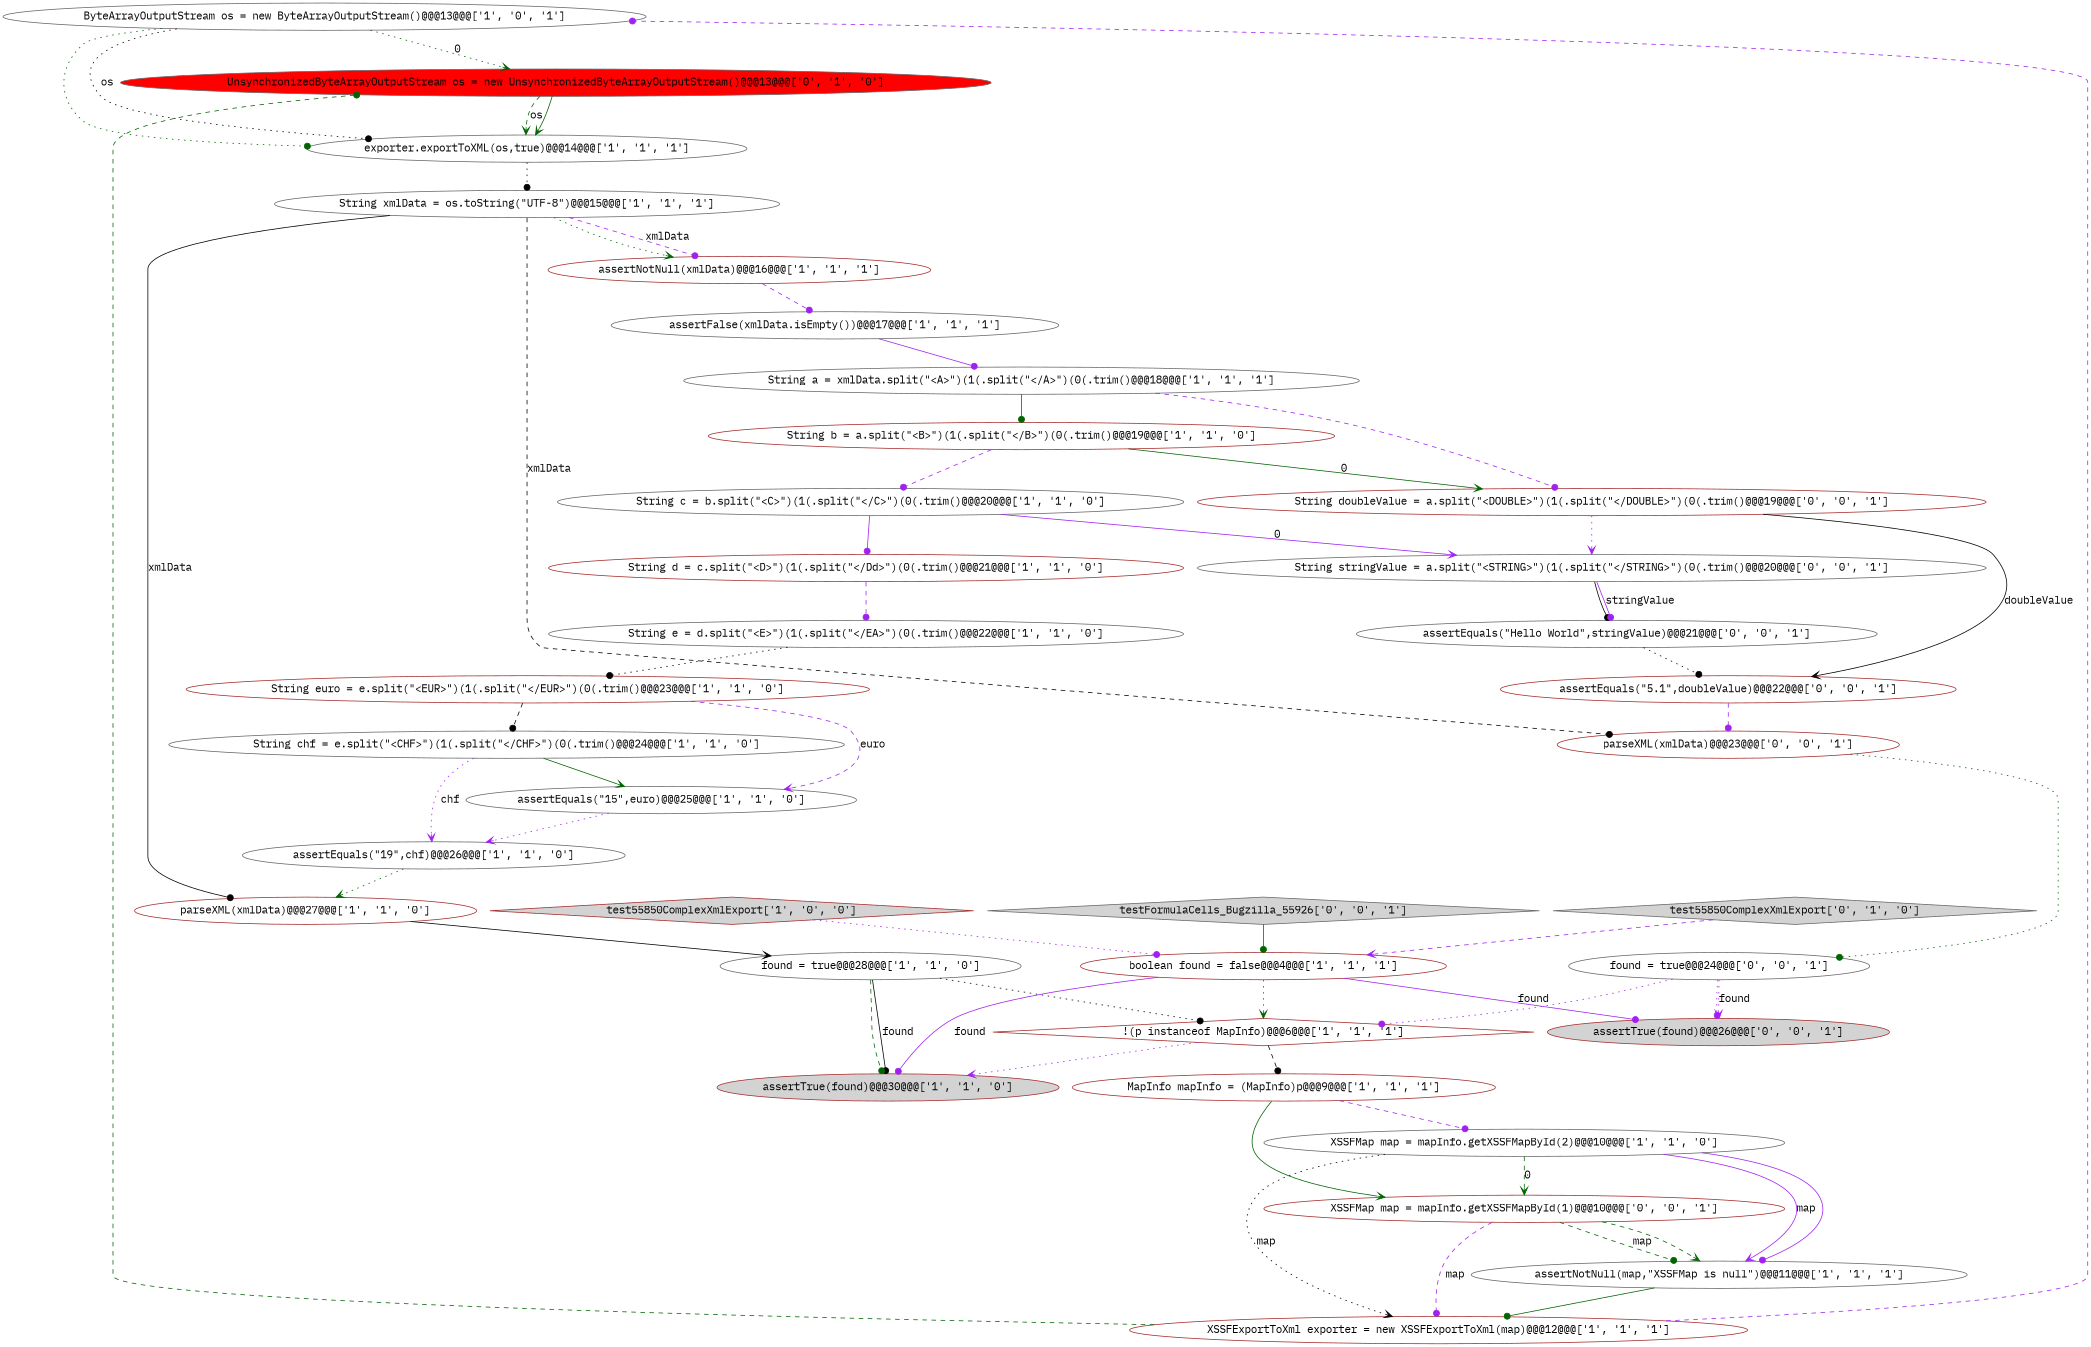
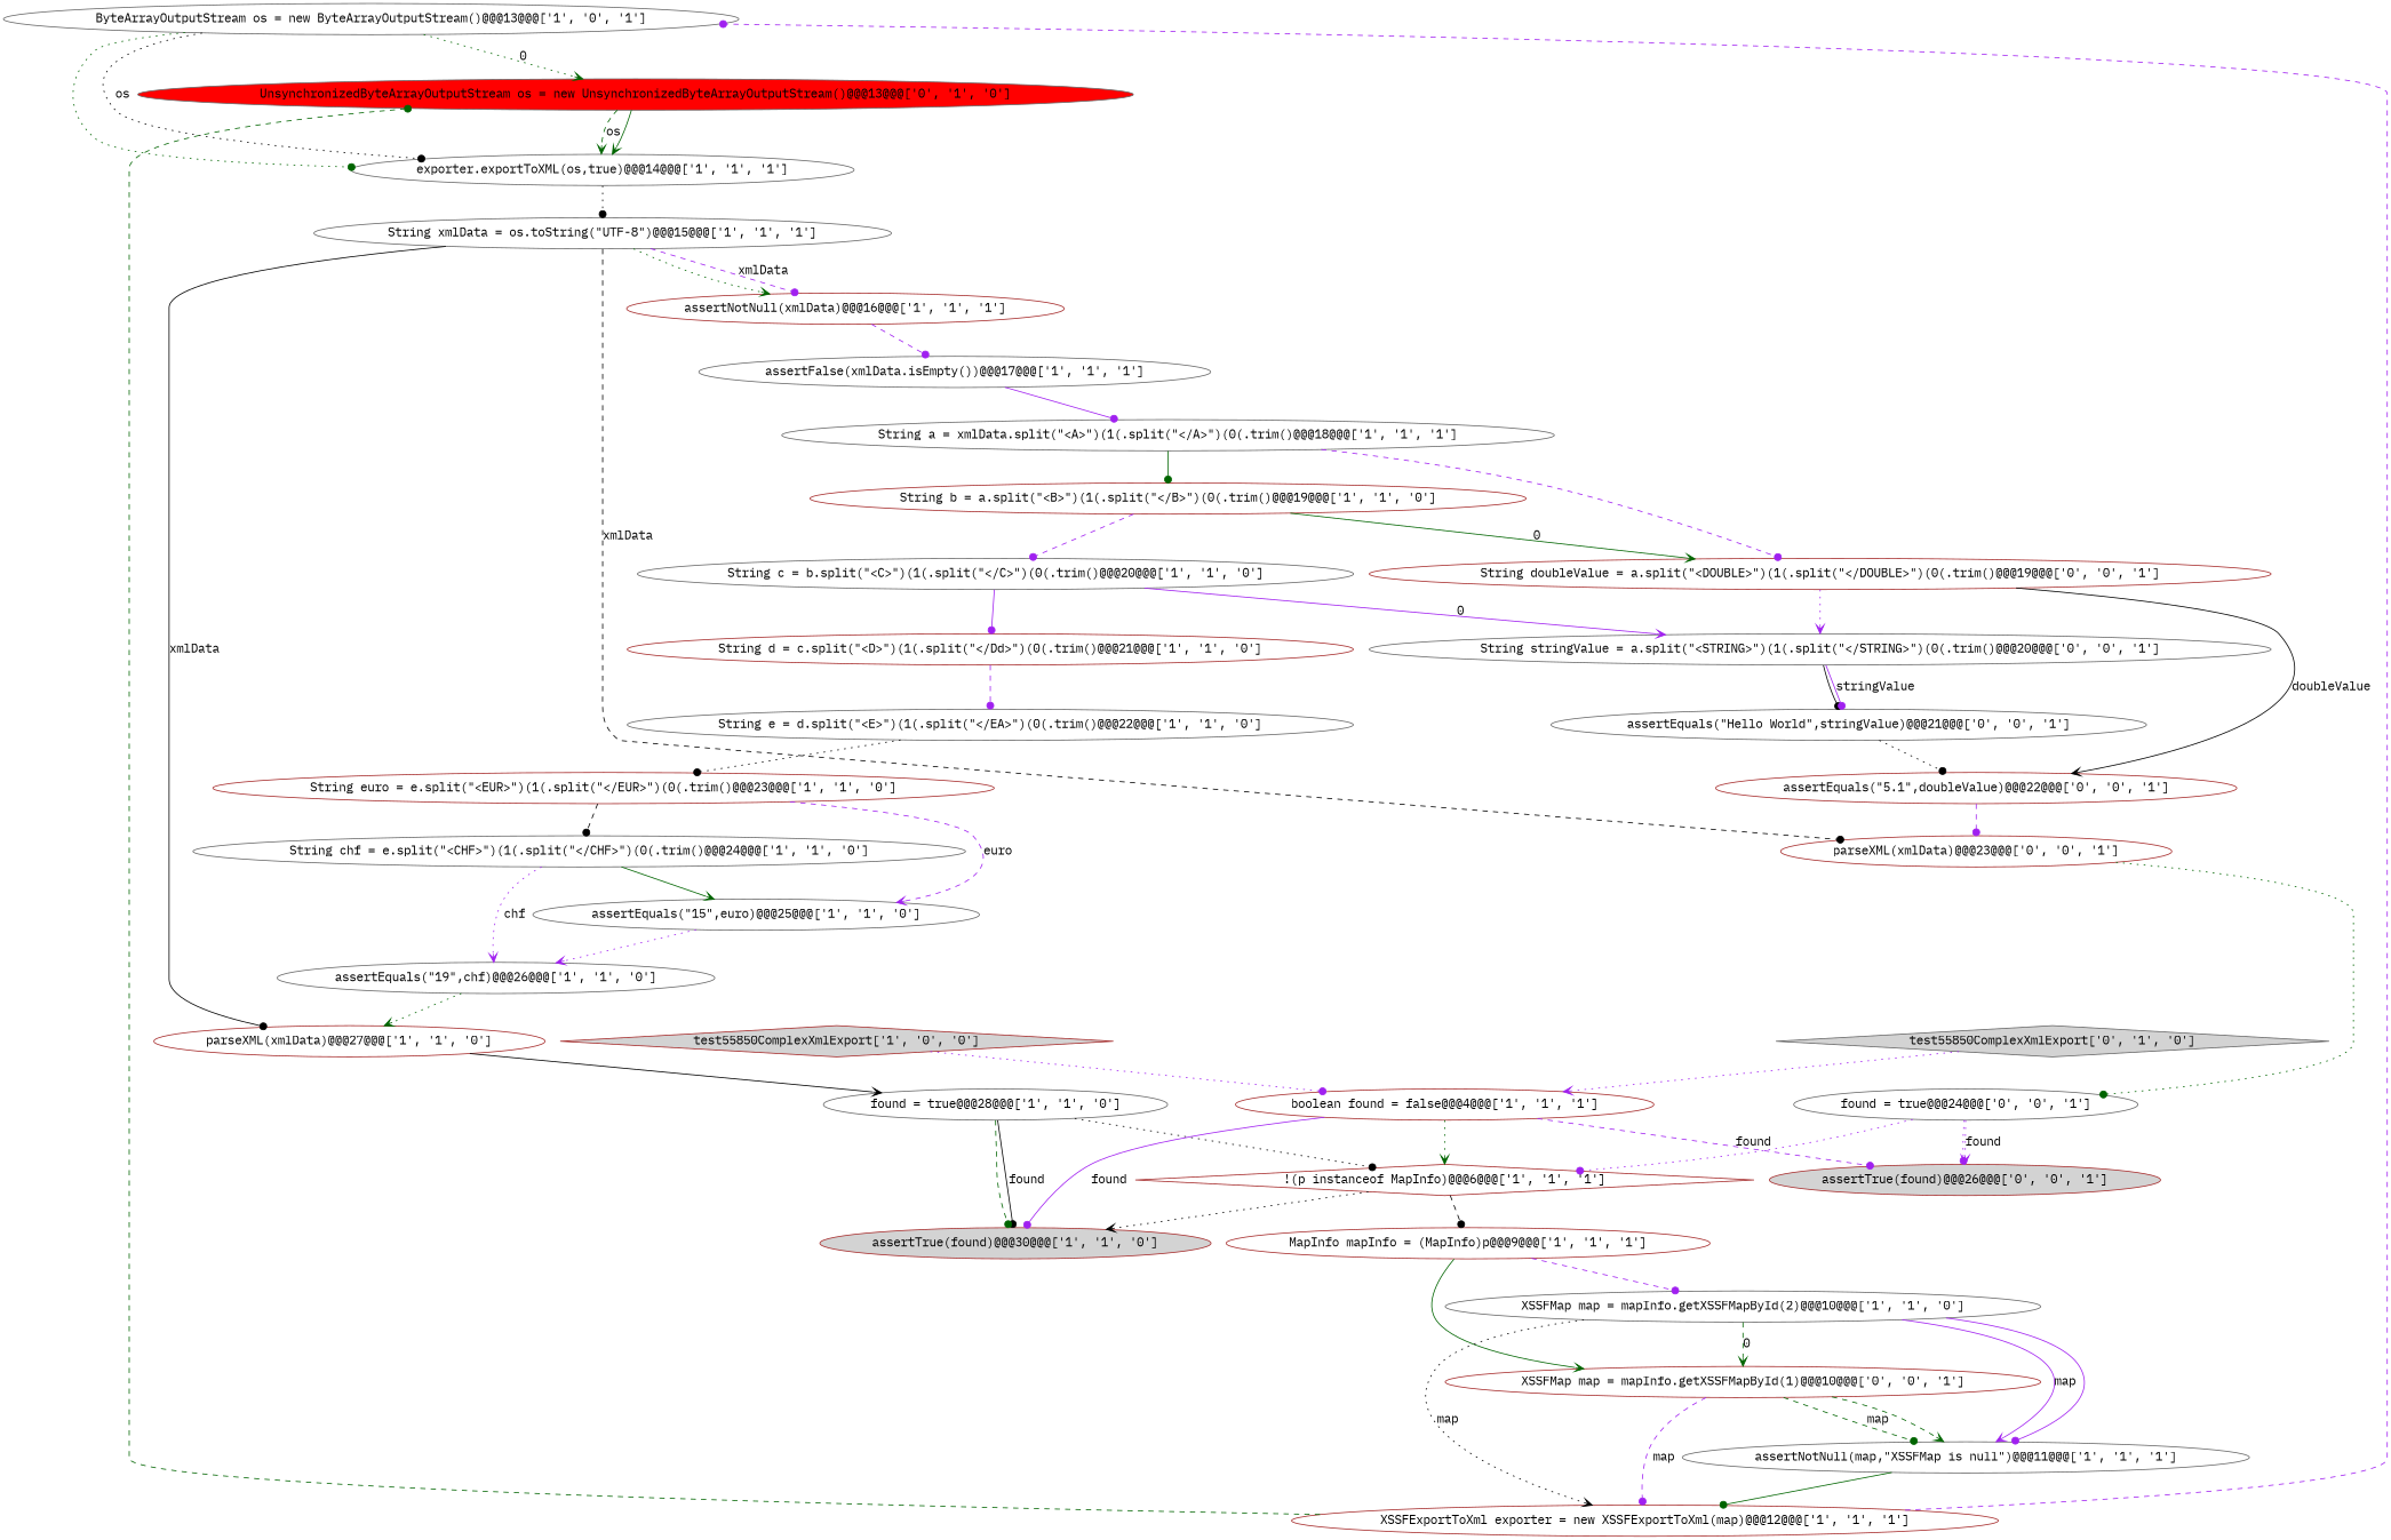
  digraph {
    fontname="IBM Plex Mono"
    node [color=gray40 fillcolor=white fontname="IBM Plex Mono" shape=ellipse style=filled]
    edge [arrowhead=dot color=purple fontname="IBM Plex Mono" style=dotted]
    n1 [label="ByteArrayOutputStream os = new ByteArrayOutputStream()@@@13@@@['1', '0', '1']"]
    n2 [fillcolor=red label="UnsynchronizedByteArrayOutputStream os = new UnsynchronizedByteArrayOutputStream()@@@13@@@['0', '1', '0']"]
    n3 [label="exporter.exportToXML(os,true)@@@14@@@['1', '1', '1']"]
    n4 [label="String xmlData = os.toString(\"UTF-8\")@@@15@@@['1', '1', '1']"]
    n5 [label="assertFalse(xmlData.isEmpty())@@@17@@@['1', '1', '1']"]
    n6 [label="String a = xmlData.split(\"<A>\")(1(.split(\"</A>\")(0(.trim()@@@18@@@['1', '1', '1']"]
    n7 [color=brown label="String b = a.split(\"<B>\")(1(.split(\"</B>\")(0(.trim()@@@19@@@['1', '1', '0']"]
    n8 [color=brown label="String doubleValue = a.split(\"<DOUBLE>\")(1(.split(\"</DOUBLE>\")(0(.trim()@@@19@@@['0', '0', '1']"]
    n9 [label="found = true@@@28@@@['1', '1', '0']"]
    n10 [color=brown label="!(p instanceof MapInfo)@@@6@@@['1', '1', '1']" shape=diamond]
    n11 [color=brown fillcolor=lightgray label="assertTrue(found)@@@30@@@['1', '1', '0']"]
    n12 [color=brown label="MapInfo mapInfo = (MapInfo)p@@@9@@@['1', '1', '1']"]
    n13 [color=brown label="String d = c.split(\"<D>\")(1(.split(\"</Dd>\")(0(.trim()@@@21@@@['1', '1', '0']"]
    n14 [label="String e = d.split(\"<E>\")(1(.split(\"</EA>\")(0(.trim()@@@22@@@['1', '1', '0']"]
    n15 [color=brown label="String euro = e.split(\"<EUR>\")(1(.split(\"</EUR>\")(0(.trim()@@@23@@@['1', '1', '0']"]
    n16 [color=brown label="parseXML(xmlData)@@@23@@@['0', '0', '1']"]
    n17 [color=brown label="assertNotNull(xmlData)@@@16@@@['1', '1', '1']"]
    n18 [color=brown label="parseXML(xmlData)@@@27@@@['1', '1', '0']"]
    n19 [label="found = true@@@24@@@['0', '0', '1']"]
    n20 [color=brown fillcolor=lightgray label="assertTrue(found)@@@26@@@['0', '0', '1']"]
    n21 [label="assertEquals(\"Hello World\",stringValue)@@@21@@@['0', '0', '1']"]
    n22 [color=brown label="assertEquals(\"5.1\",doubleValue)@@@22@@@['0', '0', '1']"]
    n23 [label="String chf = e.split(\"<CHF>\")(1(.split(\"</CHF>\")(0(.trim()@@@24@@@['1', '1', '0']"]
    n24 [label="assertEquals(\"15\",euro)@@@25@@@['1', '1', '0']"]
    n25 [label="assertEquals(\"19\",chf)@@@26@@@['1', '1', '0']"]
-   n26 [fillcolor=lightgray label="testFormulaCells_Bugzilla_55926['0', '0', '1']" shape=diamond]
    n27 [color=brown label="boolean found = false@@@4@@@['1', '1', '1']"]
    n28 [label="String c = b.split(\"<C>\")(1(.split(\"</C>\")(0(.trim()@@@20@@@['1', '1', '0']"]
    n29 [label="String stringValue = a.split(\"<STRING>\")(1(.split(\"</STRING>\")(0(.trim()@@@20@@@['0', '0', '1']"]
    n30 [fillcolor=lightgray label="test55850ComplexXmlExport['0', '1', '0']" shape=diamond]
    n31 [color=brown fillcolor=lightgray label="test55850ComplexXmlExport['1', '0', '0']" shape=diamond]
    n32 [color=brown label="XSSFMap map = mapInfo.getXSSFMapById(1)@@@10@@@['0', '0', '1']"]
    n33 [label="XSSFMap map = mapInfo.getXSSFMapById(2)@@@10@@@['1', '1', '0']"]
    n34 [label="assertNotNull(map,\"XSSFMap is null\")@@@11@@@['1', '1', '1']"]
    n35 [color=brown label="XSSFExportToXml exporter = new XSSFExportToXml(map)@@@12@@@['1', '1', '1']"]
    n1 -> n2 [arrowhead=vee color=darkgreen label=0]
    n1 -> n3 [color=darkgreen]
    n1 -> n3 [color=black label=os]
    n2 -> n3 [arrowhead=vee color=darkgreen label=os style=dashed]
    n2 -> n3 [arrowhead=vee color=darkgreen style=solid]
    n3 -> n4 [color=black]
    n4 -> n16 [color=black label=xmlData style=dashed]
    n4 -> n17 [label=xmlData style=dashed]
    n4 -> n17 [arrowhead=vee color=darkgreen]
    n4 -> n18 [color=black label=xmlData style=solid]
    n5 -> n6 [style=solid]
    n6 -> n7 [color=darkgreen style=solid]
    n6 -> n8 [style=dashed]
    n7 -> n8 [arrowhead=vee color=darkgreen label=0 style=solid]
    n7 -> n28 [style=dashed]
    n8 -> n22 [arrowhead=vee color=black label=doubleValue style=solid]
    n8 -> n29 [arrowhead=vee]
    n9 -> n10 [color=black]
    n9 -> n11 [color=black label=found style=solid]
    n9 -> n11 [color=darkgreen style=dashed]
-   n10 -> n11 [arrowhead=vee]
+   n10 -> n11 [arrowhead=vee color=black]
    n10 -> n12 [color=black style=dashed]
    n12 -> n32 [arrowhead=vee color=darkgreen style=solid]
    n12 -> n33 [style=dashed]
    n13 -> n14 [style=dashed]
    n14 -> n15 [color=black]
    n15 -> n23 [color=black style=dashed]
    n15 -> n24 [arrowhead=vee label=euro style=dashed]
    n16 -> n19 [color=darkgreen]
    n17 -> n5 [style=dashed]
    n18 -> n9 [arrowhead=vee color=black style=solid]
    n19 -> n10
    n19 -> n20
    n19 -> n20 [arrowhead=vee label=found]
    n21 -> n22 [color=black]
    n22 -> n16 [style=dashed]
    n23 -> n24 [arrowhead=vee color=darkgreen style=solid]
    n23 -> n25 [arrowhead=vee label=chf]
    n24 -> n25 [arrowhead=vee]
    n25 -> n18 [arrowhead=vee color=darkgreen]
-   n26 -> n27 [color=darkgreen style=solid]
    n27 -> n10 [arrowhead=vee color=darkgreen]
    n27 -> n11 [label=found style=solid]
-   n27 -> n20 [label=found style=solid]
+   n27 -> n20 [label=found style=dashed]
    n28 -> n13 [style=solid]
    n28 -> n29 [arrowhead=vee label=0 style=solid]
    n29 -> n21 [color=black style=solid]
    n29 -> n21 [label=stringValue style=solid]
-   n30 -> n27 [arrowhead=vee style=dashed]
+   n30 -> n27 [arrowhead=vee]
    n31 -> n27
    n32 -> n34 [color=darkgreen label=map style=dashed]
    n32 -> n34 [arrowhead=vee color=darkgreen style=dashed]
    n32 -> n35 [label=map style=dashed]
    n33 -> n32 [arrowhead=vee color=darkgreen label=0 style=dashed]
    n33 -> n34 [arrowhead=vee label=map style=solid]
    n33 -> n34 [style=solid]
    n33 -> n35 [arrowhead=vee color=black label=map]
    n34 -> n35 [color=darkgreen style=solid]
    n35 -> n1 [style=dashed]
    n35 -> n2 [color=darkgreen style=dashed]
  }
